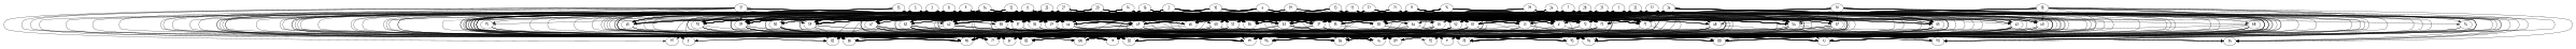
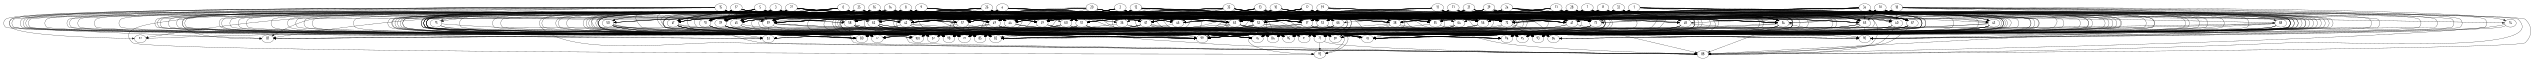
  digraph {
    fontname="Fira Sans"
    node [alpha=0.14 fontname="Fira Sans"]
    edge [fontname="Fira Sans"]
    1 [alpha=0.01]
    37
    39 [alpha=0.05]
    41 [alpha=0.04]
    46 [alpha=0.20]
    49 [alpha=0.17]
    52 [alpha=0.04]
    53 [alpha=0.00]
    54 [alpha=0.01]
    55
    58 [alpha=0.11]
    61 [alpha=0.03]
    63 [alpha=0.06]
    65 [alpha=0.06]
    67 [alpha=0.07]
    71 [alpha=0.01]
    72 [alpha=0.17]
    73 [alpha=0.12]
    78 [alpha=0.08]
    79 [alpha=0.12]
    85 [alpha=0.00]
    87 [alpha=0.17]
    93 [alpha=0.18]
    94 [alpha=0.04]
    95 [alpha=0.12]
    96 [alpha=0.16]
    82 [alpha=0.05]
    84 [alpha=0.07]
    80 [alpha=0.17]
    99 [alpha=0.10]
    89
    77 [alpha=0.03]
    76 [alpha=0.05]
    88 [alpha=0.02]
    98 [alpha=0.11]
    86 [alpha=0.08]
    92 [alpha=0.07]
    90 [alpha=0.11]
    100 [alpha=0.06]
    81
    83
    91 [alpha=0.05]
    2 [alpha=0.02]
    36 [alpha=0.18]
    38 [alpha=0.09]
    42 [alpha=0.18]
    44 [alpha=0.05]
    48 [alpha=0.16]
    50 [alpha=0.03]
    56 [alpha=0.03]
    59
    69 [alpha=0.12]
    70 [alpha=0.02]
    97 [alpha=0.08]
    3 [alpha=0.08]
    45
    47 [alpha=0.09]
    51 [alpha=0.03]
    57 [alpha=0.06]
    75 [alpha=0.06]
    4 [alpha=0.00]
    43 [alpha=0.04]
    62 [alpha=0.18]
    5 [alpha=0.06]
    40 [alpha=0.05]
    n66 [label=0]
    7 [alpha=0.13]
    66 [alpha=0.05]
    8 [alpha=0.08]
    9 [alpha=0.17]
    10 [alpha=0.03]
    11 [alpha=0.06]
    64 [alpha=0.09]
    12 [alpha=0.10]
    13 [alpha=0.02]
    60 [alpha=0.17]
    14 [alpha=0.08]
    15 [alpha=0.08]
    16 [alpha=0.03]
    17 [alpha=0.20]
    18 [alpha=0.00]
    74 [alpha=0.10]
    19 [alpha=0.00]
    20 [alpha=0.08]
    21
    22 [alpha=0.07]
    23 [alpha=0.01]
    24 [alpha=0.19]
    25
    26 [alpha=0.06]
    27 [alpha=0.12]
    28 [alpha=0.08]
    29 [alpha=0.01]
    68 [alpha=0.03]
    30 [alpha=0.13]
    31 [alpha=0.05]
    32 [alpha=0.10]
    33 [alpha=0.09]
    34 [alpha=0.19]
    35 [alpha=0.12]
    1 -> 37
    1 -> 39
    1 -> 41
    1 -> 46
    1 -> 49
    1 -> 52
    1 -> 53
    1 -> 54
    1 -> 55
    1 -> 58
    1 -> 61
    1 -> 63
    1 -> 65
    1 -> 67
    1 -> 71
    1 -> 72
    1 -> 73
    1 -> 78
    1 -> 79
    1 -> 85
    1 -> 87
    1 -> 93
    1 -> 94
    1 -> 95
    1 -> 96
    37 -> 78
    37 -> 93
    37 -> 95
    37 -> 82
    37 -> 84
    37 -> 80
    37 -> 99
    37 -> 89
    39 -> 78
    39 -> 85
    39 -> 87
    39 -> 80
    39 -> 99
    39 -> 77
    39 -> 76
    41 -> 78
    41 -> 76
    41 -> 88
    46 -> 98
    49 -> 78
    49 -> 95
    49 -> 96
    49 -> 82
    49 -> 80
    49 -> 77
    49 -> 98
    49 -> 86
    52 -> 78
    52 -> 79
    52 -> 96
    52 -> 82
    52 -> 84
    52 -> 80
    52 -> 99
    52 -> 76
    52 -> 98
    52 -> 86
    52 -> 92
    53 -> 94
    53 -> 80
    53 -> 99
    53 -> 76
    53 -> 86
    53 -> 92
    54 -> 78
    54 -> 87
    54 -> 93
    54 -> 95
    54 -> 99
    54 -> 88
    54 -> 90
    55 -> 85
    55 -> 88
    58 -> 79
    58 -> 85
    58 -> 93
    58 -> 82
    58 -> 77
    58 -> 76
    58 -> 88
    58 -> 90
    61 -> 93
    61 -> 94
    61 -> 99
    61 -> 89
    61 -> 77
    61 -> 98
    61 -> 100
    61 -> 81
    63 -> 78
    63 -> 79
    63 -> 93
    63 -> 99
    63 -> 89
    63 -> 98
    63 -> 83
    63 -> 91
    65 -> 78
    65 -> 94
    65 -> 82
    65 -> 99
    65 -> 76
    65 -> 90
    67 -> 87
    67 -> 93
    67 -> 94
    67 -> 77
    67 -> 88
    67 -> 100
    67 -> 91
    71 -> 88
    71 -> 92
    72 -> 79
    72 -> 93
    72 -> 94
    72 -> 99
    72 -> 86
    73 -> 79
    73 -> 84
    73 -> 80
    73 -> 99
    73 -> 91
    2 -> 39
    2 -> 46
    2 -> 49
    2 -> 52
    2 -> 53
    2 -> 54
    2 -> 55
    2 -> 58
    2 -> 61
    2 -> 63
    2 -> 71
    2 -> 72
    2 -> 73
    2 -> 78
    2 -> 79
    2 -> 85
-   2 -> 94
+   2 -> 95
    2 -> 77
    2 -> 98
    2 -> 36
    2 -> 38
    2 -> 42
    2 -> 44
    2 -> 48
    2 -> 50
    2 -> 56
    2 -> 59
    2 -> 69
    2 -> 70
    36 -> 93
    36 -> 82
    36 -> 89
    38 -> 94
    38 -> 84
    38 -> 89
    38 -> 76
    38 -> 86
    42 -> 78
    42 -> 93
    42 -> 80
    42 -> 76
    42 -> 88
    42 -> 98
    44 -> 84
    44 -> 99
    44 -> 100
    44 -> 91
    44 -> 97
    48 -> 79
    48 -> 95
    48 -> 96
    48 -> 99
    48 -> 90
    50 -> 78
    50 -> 78
    50 -> 85
    50 -> 94
    50 -> 96
    50 -> 82
    50 -> 80
    50 -> 98
    56 -> 79
    56 -> 96
    56 -> 99
    59 -> 85
    59 -> 96
    59 -> 84
    59 -> 80
    59 -> 83
    69 -> 96
    69 -> 82
    69 -> 84
    69 -> 99
    70 -> 87
    70 -> 80
    70 -> 88
    70 -> 98
    70 -> 83
    3 -> 37
    3 -> 39
    3 -> 39
    3 -> 46
    3 -> 49
    3 -> 52
    3 -> 53
    3 -> 55
    3 -> 55
    3 -> 61
    3 -> 63
    3 -> 65
    3 -> 72
    3 -> 78
    3 -> 79
    3 -> 79
    3 -> 85
    3 -> 87
    3 -> 96
    3 -> 77
    3 -> 76
    3 -> 83
    3 -> 42
    3 -> 69
    3 -> 70
    3 -> 45
    3 -> 47
    3 -> 51
    3 -> 57
    3 -> 75
    45 -> 96
    45 -> 98
    45 -> 100
    47 -> 78
    47 -> 79
    47 -> 85
    47 -> 95
    47 -> 96
    47 -> 82
    47 -> 98
    47 -> 90
    47 -> 83
    51 -> 78
    51 -> 79
    51 -> 85
    51 -> 94
    51 -> 80
    51 -> 99
    51 -> 88
    51 -> 98
    57 -> 79
    57 -> 85
    57 -> 87
    57 -> 82
    57 -> 77
    75 -> 82
    75 -> 99
    75 -> 89
    4 -> 37
    4 -> 39
    4 -> 41
    4 -> 46
    4 -> 49
    4 -> 49
    4 -> 52
    4 -> 52
    4 -> 53
    4 -> 54
    4 -> 61
    4 -> 63
    4 -> 71
    4 -> 72
    4 -> 79
    4 -> 85
    4 -> 93
    4 -> 82
    4 -> 84
    4 -> 76
    4 -> 100
    4 -> 44
    4 -> 70
    4 -> 57
    4 -> 57
    4 -> 43
    4 -> 62
    43 -> 78
    43 -> 94
    43 -> 95
    43 -> 82
    43 -> 84
    43 -> 80
    43 -> 80
    62 -> 93
    62 -> 94
    62 -> 95
    62 -> 96
    62 -> 84
    62 -> 99
    62 -> 89
    62 -> 77
    62 -> 98
    62 -> 100
    5 -> 37
    5 -> 39
    5 -> 41
    5 -> 46
    5 -> 49
    5 -> 54
    5 -> 58
    5 -> 63
    5 -> 71
    5 -> 72
    5 -> 85
    5 -> 95
    5 -> 82
    5 -> 80
    5 -> 99
    5 -> 77
    5 -> 76
    5 -> 98
    5 -> 83
    5 -> 42
    5 -> 44
    5 -> 59
    5 -> 69
    5 -> 70
    5 -> 70
    5 -> 45
    5 -> 51
    5 -> 57
    5 -> 40
    40 -> 94
    40 -> 77
    40 -> 76
    40 -> 88
    n66 -> 37
    n66 -> 41
    n66 -> 49
    n66 -> 52
    n66 -> 53
    n66 -> 54
    n66 -> 61
    n66 -> 71
    n66 -> 73
    n66 -> 79
    n66 -> 87
    n66 -> 94
    n66 -> 96
    n66 -> 82
    n66 -> 76
    n66 -> 98
    n66 -> 42
    n66 -> 44
    n66 -> 56
    n66 -> 59
    n66 -> 69
    n66 -> 70
    n66 -> 45
    n66 -> 47
    n66 -> 62
    7 -> 37
    7 -> 53
    7 -> 54
    7 -> 61
    7 -> 65
    7 -> 67
-   7 -> 71
+   57 -> 71
    7 -> 73
    7 -> 78
    7 -> 93
    7 -> 96
    7 -> 96
    7 -> 82
    7 -> 77
    7 -> 98
    7 -> 42
    7 -> 42
    7 -> 44
    7 -> 48
    7 -> 56
    7 -> 69
    7 -> 51
    7 -> 43
    7 -> 62
    7 -> 66
    66 -> 96
    66 -> 84
    66 -> 77
    66 -> 76
    66 -> 98
    66 -> 92
    8 -> 37
    8 -> 39
    8 -> 49
    8 -> 53
    8 -> 63
    8 -> 72
    8 -> 78
    8 -> 79
    8 -> 96
    8 -> 88
    8 -> 98
    8 -> 100
    8 -> 38
    8 -> 42
    8 -> 44
    8 -> 50
    8 -> 56
    8 -> 59
    8 -> 69
    8 -> 70
    8 -> 45
    8 -> 57
    8 -> 62
    8 -> 40
    9 -> 39
    9 -> 46
    9 -> 55
    9 -> 58
    9 -> 61
    9 -> 63
    9 -> 72
    9 -> 73
    9 -> 78
    9 -> 79
    9 -> 95
    9 -> 98
    9 -> 81
    9 -> 36
    9 -> 38
    9 -> 42
    9 -> 42
    9 -> 44
    9 -> 56
    9 -> 59
    9 -> 70
    9 -> 45
    9 -> 47
    9 -> 62
    10 -> 37
    10 -> 41
    10 -> 54
    10 -> 55
    10 -> 58
    10 -> 63
    10 -> 72
    10 -> 73
    10 -> 85
    10 -> 80
    10 -> 83
    10 -> 38
    10 -> 42
    10 -> 44
    10 -> 56
    10 -> 59
    10 -> 69
    10 -> 57
    11 -> 37
    11 -> 41
    11 -> 49
    11 -> 54
    11 -> 55
    11 -> 63
    11 -> 67
    11 -> 71
    11 -> 72
    11 -> 79
    11 -> 94
    11 -> 95
    11 -> 82
    11 -> 76
    11 -> 44
    11 -> 56
    11 -> 59
    11 -> 69
    11 -> 45
    11 -> 47
    11 -> 57
    11 -> 64
    64 -> 78
    64 -> 79
    64 -> 99
    64 -> 98
    64 -> 83
    12 -> 37
    12 -> 39
    12 -> 41
    12 -> 46
    12 -> 49
    12 -> 53
    12 -> 54
    12 -> 55
    12 -> 58
    12 -> 63
    12 -> 65
    12 -> 67
    12 -> 78
    12 -> 85
    12 -> 95
    12 -> 96
    12 -> 84
    12 -> 80
    12 -> 99
    12 -> 89
    12 -> 98
    12 -> 36
    12 -> 42
    12 -> 44
    12 -> 56
    12 -> 59
    12 -> 69
    12 -> 70
    12 -> 45
    12 -> 51
    12 -> 57
    13 -> 37
    13 -> 37
    13 -> 39
    13 -> 41
    13 -> 53
    13 -> 53
    13 -> 55
    13 -> 61
    13 -> 63
    13 -> 71
    13 -> 72
    13 -> 73
    13 -> 78
    13 -> 84
    13 -> 99
    13 -> 76
    13 -> 98
    13 -> 42
    13 -> 48
    13 -> 59
    13 -> 69
    13 -> 70
    13 -> 47
    13 -> 51
    13 -> 66
    13 -> 60
    60 -> 79
    60 -> 87
    60 -> 94
    60 -> 96
    60 -> 99
    60 -> 77
    60 -> 81
    14 -> 37
    14 -> 39
    14 -> 39
    14 -> 52
    14 -> 54
    14 -> 58
    14 -> 63
    14 -> 72
    14 -> 79
    14 -> 84
    14 -> 80
    14 -> 99
    14 -> 76
    14 -> 42
    14 -> 42
    14 -> 44
    14 -> 56
    14 -> 59
    14 -> 59
    14 -> 69
    14 -> 69
    14 -> 45
    14 -> 66
    14 -> 60
    15 -> 37
    15 -> 52
    15 -> 58
    15 -> 61
    15 -> 63
    15 -> 71
    15 -> 72
    15 -> 79
    15 -> 85
    15 -> 96
    15 -> 84
    15 -> 80
    15 -> 99
    15 -> 100
    15 -> 81
    15 -> 42
    15 -> 44
    15 -> 59
    15 -> 57
    15 -> 62
    16 -> 37
    16 -> 39
    16 -> 49
    16 -> 53
    16 -> 54
    16 -> 55
    16 -> 58
    16 -> 61
    16 -> 63
    16 -> 65
    16 -> 71
    16 -> 73
    16 -> 79
    16 -> 94
    16 -> 95
    16 -> 99
    16 -> 81
    16 -> 42
    16 -> 59
    16 -> 69
    16 -> 70
    16 -> 97
    16 -> 47
    16 -> 51
    16 -> 62
    17 -> 39
    17 -> 41
    17 -> 49
    17 -> 53
    17 -> 55
    17 -> 71
    17 -> 73
    17 -> 79
    17 -> 87
    17 -> 95
    17 -> 80
    17 -> 99
    17 -> 76
    17 -> 98
    17 -> 90
    17 -> 91
    17 -> 38
    17 -> 42
    17 -> 59
    17 -> 59
    17 -> 97
    17 -> 45
    17 -> 57
    18 -> 39
    18 -> 41
    18 -> 49
    18 -> 54
    18 -> 61
    18 -> 72
    18 -> 78
    18 -> 85
    18 -> 94
    18 -> 95
    18 -> 96
    18 -> 82
    18 -> 76
    18 -> 86
    18 -> 38
    18 -> 42
    18 -> 57
    18 -> 40
    18 -> 74
    74 -> 88
    74 -> 90
    19 -> 37
    19 -> 39
    19 -> 41
    19 -> 46
    19 -> 49
    19 -> 52
    19 -> 55
    19 -> 58
    19 -> 63
    19 -> 67
    19 -> 96
    19 -> 76
    19 -> 38
    19 -> 42
    19 -> 56
    19 -> 70
    19 -> 51
    19 -> 74
    20 -> 37
    20 -> 39
    20 -> 52
    20 -> 53
    20 -> 54
    20 -> 55
    20 -> 63
    20 -> 72
    20 -> 73
    20 -> 78
    20 -> 82
    20 -> 77
    20 -> 98
    20 -> 36
    20 -> 38
    20 -> 59
    20 -> 69
    20 -> 70
    20 -> 45
    20 -> 51
    20 -> 57
    20 -> 60
    21 -> 39
    21 -> 41
    21 -> 49
    21 -> 52
    21 -> 53
    21 -> 54
    21 -> 55
    21 -> 63
    21 -> 71
    21 -> 72
    21 -> 73
    21 -> 93
    21 -> 88
    21 -> 90
    21 -> 81
    21 -> 36
    21 -> 38
    21 -> 38
    21 -> 56
    21 -> 59
    21 -> 69
    21 -> 70
    21 -> 57
    22 -> 37
    22 -> 41
    22 -> 46
    22 -> 49
    22 -> 52
    22 -> 53
    22 -> 55
    22 -> 58
    22 -> 63
    22 -> 65
    22 -> 71
    22 -> 72
    22 -> 73
    22 -> 94
    22 -> 99
    22 -> 76
    22 -> 88
    22 -> 86
    22 -> 100
    22 -> 38
    22 -> 42
    22 -> 48
    22 -> 50
    22 -> 59
    22 -> 69
    22 -> 45
    22 -> 51
    22 -> 57
    22 -> 62
    22 -> 66
    22 -> 60
    23 -> 37
    23 -> 41
    23 -> 46
    23 -> 58
    23 -> 71
    23 -> 72
    23 -> 73
    23 -> 84
    23 -> 99
    23 -> 91
    23 -> 36
    23 -> 48
    23 -> 59
    23 -> 45
    23 -> 57
    23 -> 62
    23 -> 40
    24 -> 41
    24 -> 52
    24 -> 53
    24 -> 55
    24 -> 58
    24 -> 61
    24 -> 63
    24 -> 67
    24 -> 71
    24 -> 72
    24 -> 73
    24 -> 85
    24 -> 93
    24 -> 96
    24 -> 84
    24 -> 99
    24 -> 88
    24 -> 100
    24 -> 38
    24 -> 44
    24 -> 56
    24 -> 59
    24 -> 51
    25 -> 37
    25 -> 39
    25 -> 41
    25 -> 46
    25 -> 52
    25 -> 58
    25 -> 63
    25 -> 71
    25 -> 73
    25 -> 96
    25 -> 80
    25 -> 81
    25 -> 38
    25 -> 44
    25 -> 50
    25 -> 59
    25 -> 69
    25 -> 47
    25 -> 51
    25 -> 57
    25 -> 75
    26 -> 37
    26 -> 39
    26 -> 41
    26 -> 49
    26 -> 52
    26 -> 63
    26 -> 67
    26 -> 71
    26 -> 72
    26 -> 73
    26 -> 79
    26 -> 85
    26 -> 82
    26 -> 77
    26 -> 76
    26 -> 38
    26 -> 42
    26 -> 48
    26 -> 50
    26 -> 56
    26 -> 59
    26 -> 69
    26 -> 70
    26 -> 45
    26 -> 47
    26 -> 51
    26 -> 64
    27 -> 39
    27 -> 39
    27 -> 41
    27 -> 49
    27 -> 49
    27 -> 52
    27 -> 58
    27 -> 61
    27 -> 65
    27 -> 71
    27 -> 72
    27 -> 93
    27 -> 82
    27 -> 84
    27 -> 80
    27 -> 99
    27 -> 76
    27 -> 92
    27 -> 36
    27 -> 44
    27 -> 50
    27 -> 56
    27 -> 59
    27 -> 45
    27 -> 47
    27 -> 51
    27 -> 64
    28 -> 37
    28 -> 41
    28 -> 49
    28 -> 52
    28 -> 53
    28 -> 54
    28 -> 61
    28 -> 63
    28 -> 65
    28 -> 67
    28 -> 71
    28 -> 72
    28 -> 73
    28 -> 93
    28 -> 95
    28 -> 82
    28 -> 86
    28 -> 48
    28 -> 56
    28 -> 59
    28 -> 69
    28 -> 45
    28 -> 57
    28 -> 43
    28 -> 40
    29 -> 41
    29 -> 41
    29 -> 46
    29 -> 49
    29 -> 52
    29 -> 53
    29 -> 54
    29 -> 63
    29 -> 71
    29 -> 73
    29 -> 93
    29 -> 96
    29 -> 84
    29 -> 89
    29 -> 38
    29 -> 42
    29 -> 44
    29 -> 59
    29 -> 60
    29 -> 68
    68 -> 78
    68 -> 85
    68 -> 95
    68 -> 88
    68 -> 98
    68 -> 90
    30 -> 37
    30 -> 52
    30 -> 54
    30 -> 61
    30 -> 65
    30 -> 67
    30 -> 72
    30 -> 73
    30 -> 78
    30 -> 85
    30 -> 93
    30 -> 94
    30 -> 82
    30 -> 84
    30 -> 89
    30 -> 76
    30 -> 90
    30 -> 44
    30 -> 48
    30 -> 56
    30 -> 47
    30 -> 51
    30 -> 68
    31 -> 37
    31 -> 39
    31 -> 41
    31 -> 49
    31 -> 54
    31 -> 61
    31 -> 63
    31 -> 65
    31 -> 71
    31 -> 72
    31 -> 73
    31 -> 78
    31 -> 79
    31 -> 85
    31 -> 93
    31 -> 95
    31 -> 44
    31 -> 56
    31 -> 51
    31 -> 43
    32 -> 37
    32 -> 41
    32 -> 52
    32 -> 53
    32 -> 54
    32 -> 55
    32 -> 63
    32 -> 65
    32 -> 67
    32 -> 71
    32 -> 72
    32 -> 73
    32 -> 78
    32 -> 79
    32 -> 95
    32 -> 96
    32 -> 76
    32 -> 90
    32 -> 83
    32 -> 42
    32 -> 69
    32 -> 70
    32 -> 47
    32 -> 51
    32 -> 43
    32 -> 40
    33 -> 37
    33 -> 46
    33 -> 52
    33 -> 53
    33 -> 54
    33 -> 55
    33 -> 63
    33 -> 65
    33 -> 65
    33 -> 67
    33 -> 71
    33 -> 72
    33 -> 78
    33 -> 79
    33 -> 80
    33 -> 76
    33 -> 98
    33 -> 42
    33 -> 44
    33 -> 40
    33 -> 64
    34 -> 52
    34 -> 55
    34 -> 61
    34 -> 63
    34 -> 65
    34 -> 71
    34 -> 71
    34 -> 72
    34 -> 73
    34 -> 78
    34 -> 79
    34 -> 87
    34 -> 93
    34 -> 94
    34 -> 95
    34 -> 96
    34 -> 99
    34 -> 89
    34 -> 98
    34 -> 86
    34 -> 38
    34 -> 56
    34 -> 59
    34 -> 69
    34 -> 45
    34 -> 57
    34 -> 43
    34 -> 64
    35 -> 37
    35 -> 46
    35 -> 49
    35 -> 52
    35 -> 53
    35 -> 55
    35 -> 61
    35 -> 63
    35 -> 65
    35 -> 67
    35 -> 71
    35 -> 72
    35 -> 79
    35 -> 93
    35 -> 99
    35 -> 89
    35 -> 77
    35 -> 76
    35 -> 98
    35 -> 86
    35 -> 38
    35 -> 44
    35 -> 59
    35 -> 47
    35 -> 51
    35 -> 57
  }
